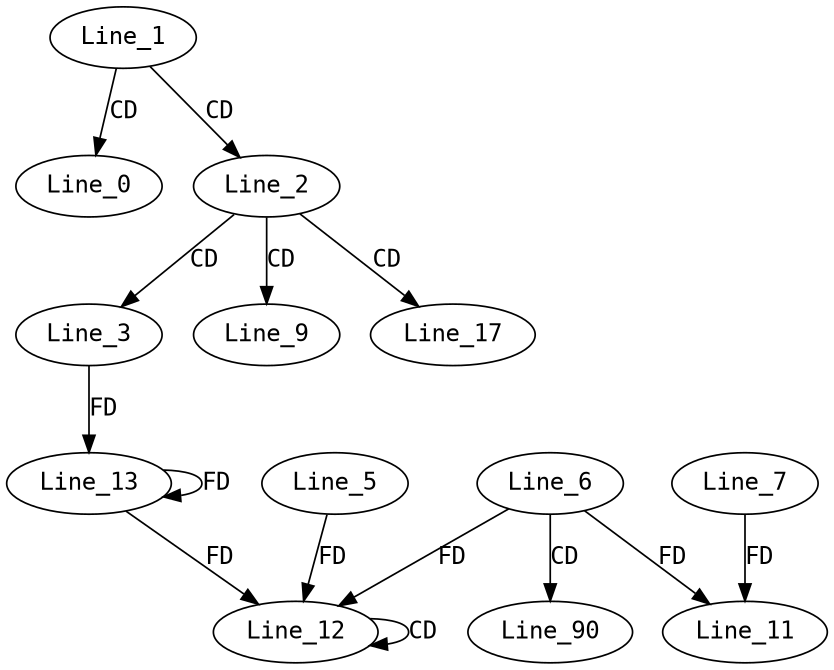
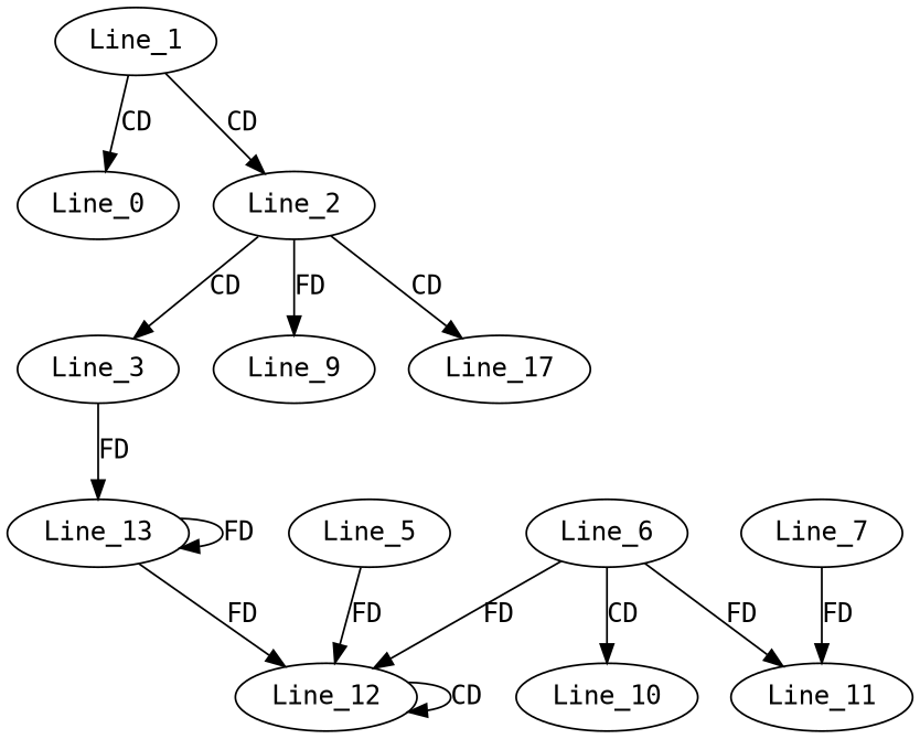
  digraph {
    fontname="DejaVu Sans Mono"
    node [fontname="DejaVu Sans Mono"]
    edge [fontname="DejaVu Sans Mono"]
    Line_1
    Line_0
    Line_2
    Line_3
    Line_9
    Line_17
    Line_13
    Line_12
    Line_6
-   Line_10 [label=Line_90]
+   Line_10
    Line_11
    Line_7
    Line_5
    Line_1 -> Line_0 [label=CD]
    Line_1 -> Line_2 [label=CD]
    Line_2 -> Line_3 [label=CD]
-   Line_2 -> Line_9 [label=CD]
+   Line_2 -> Line_9 [label=FD]
    Line_2 -> Line_17 [label=CD]
    Line_3 -> Line_13 [label=FD]
    Line_13 -> Line_13 [label=FD]
    Line_13 -> Line_12 [label=FD]
    Line_12 -> Line_12 [label=CD]
    Line_6 -> Line_12 [label=FD]
    Line_6 -> Line_10 [label=CD]
    Line_6 -> Line_11 [label=FD]
    Line_7 -> Line_11 [label=FD]
    Line_5 -> Line_12 [label=FD]
  }
